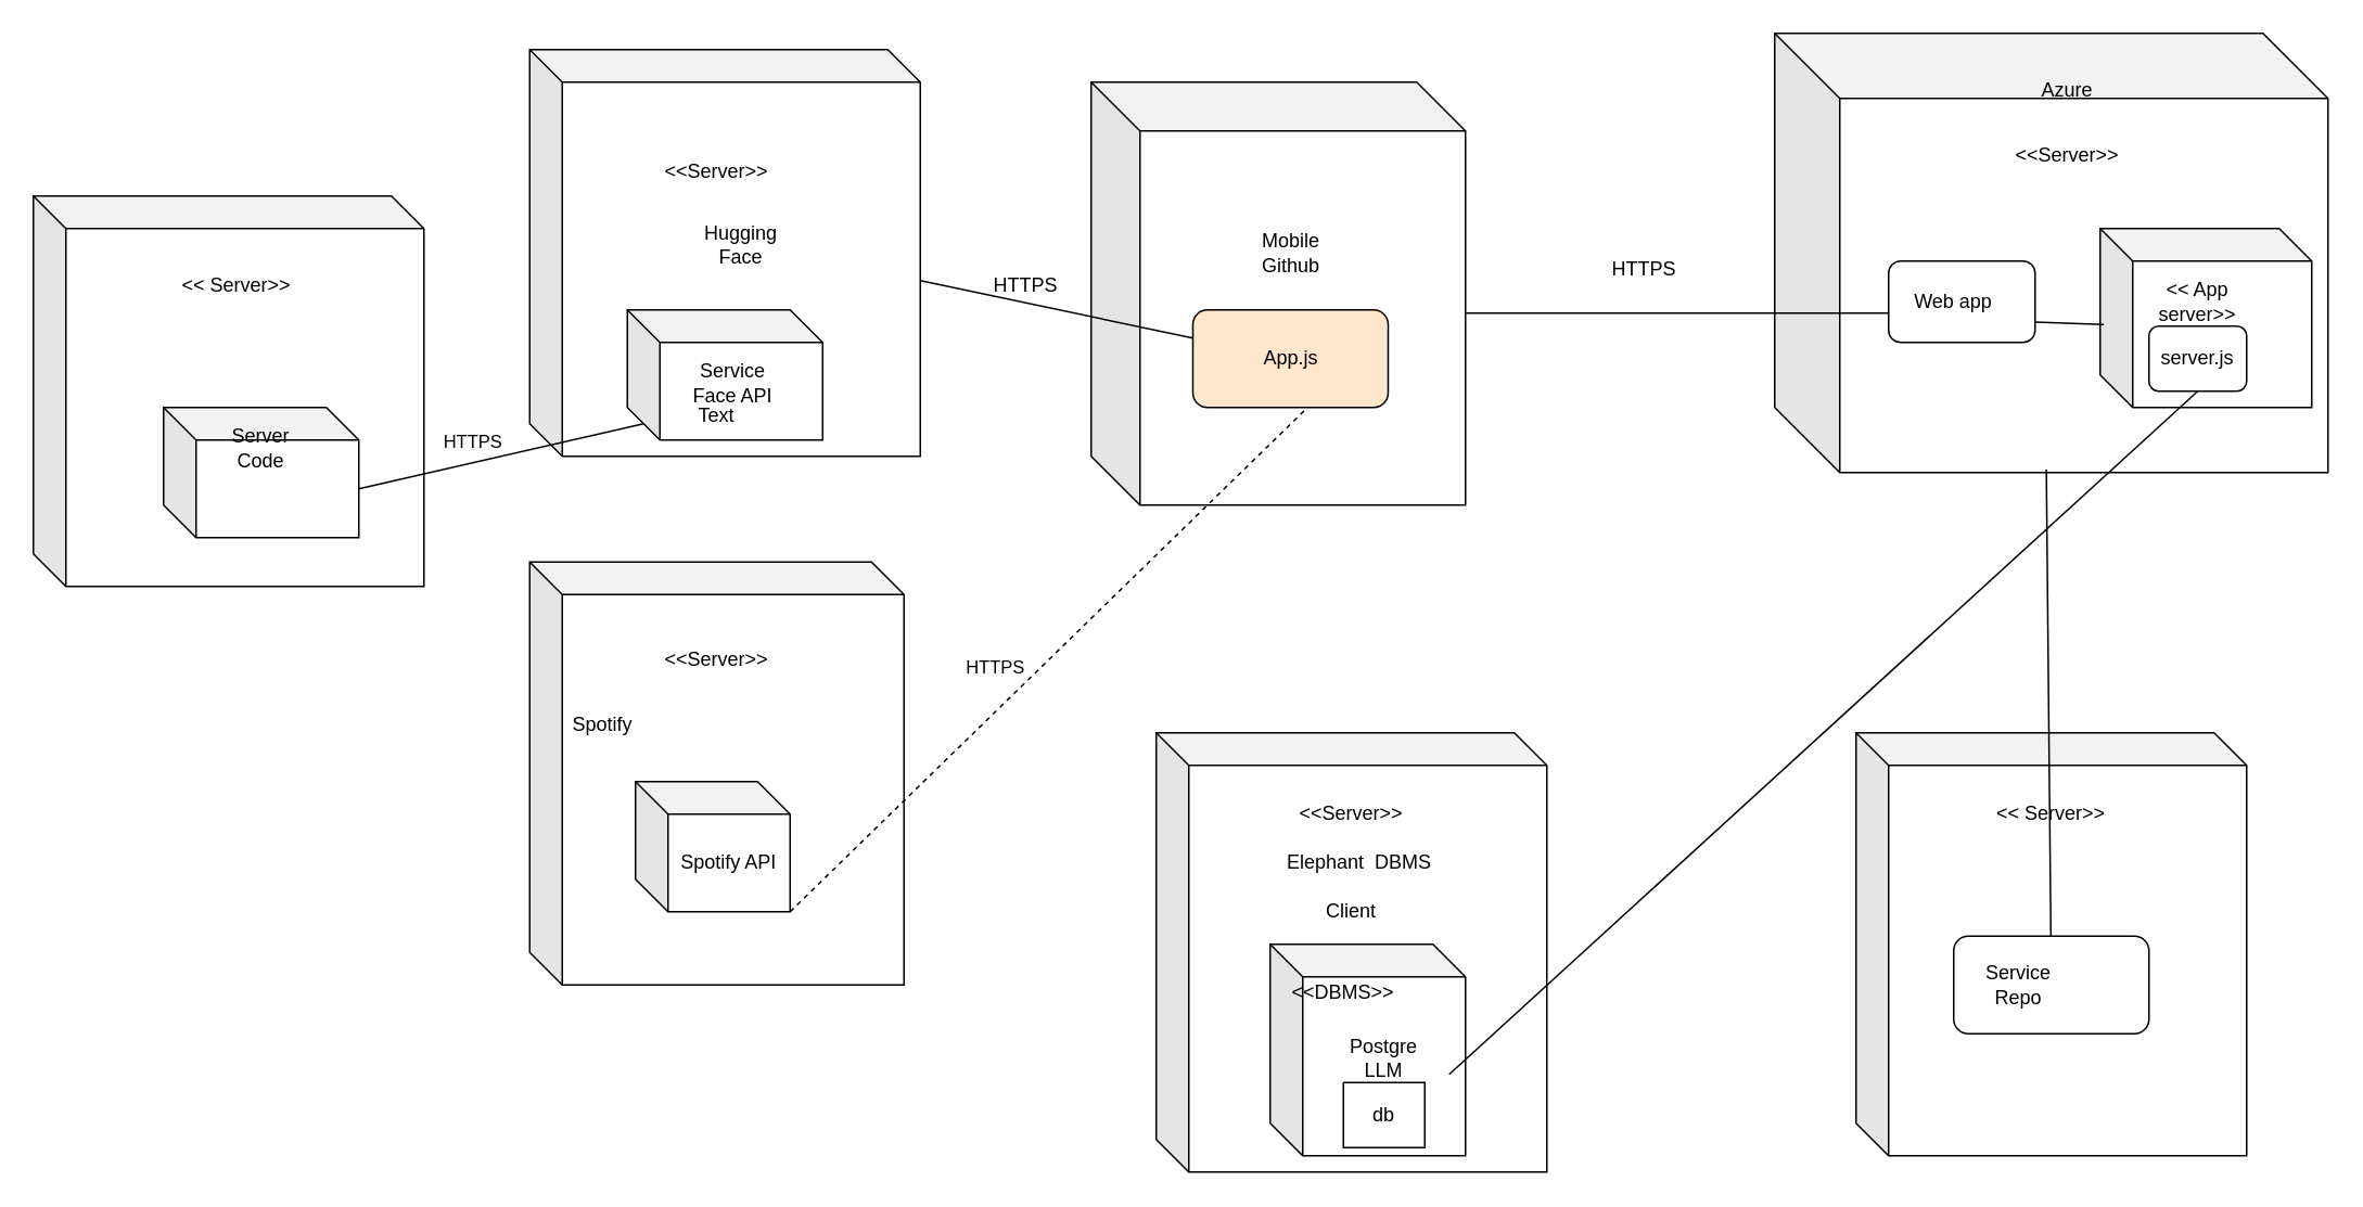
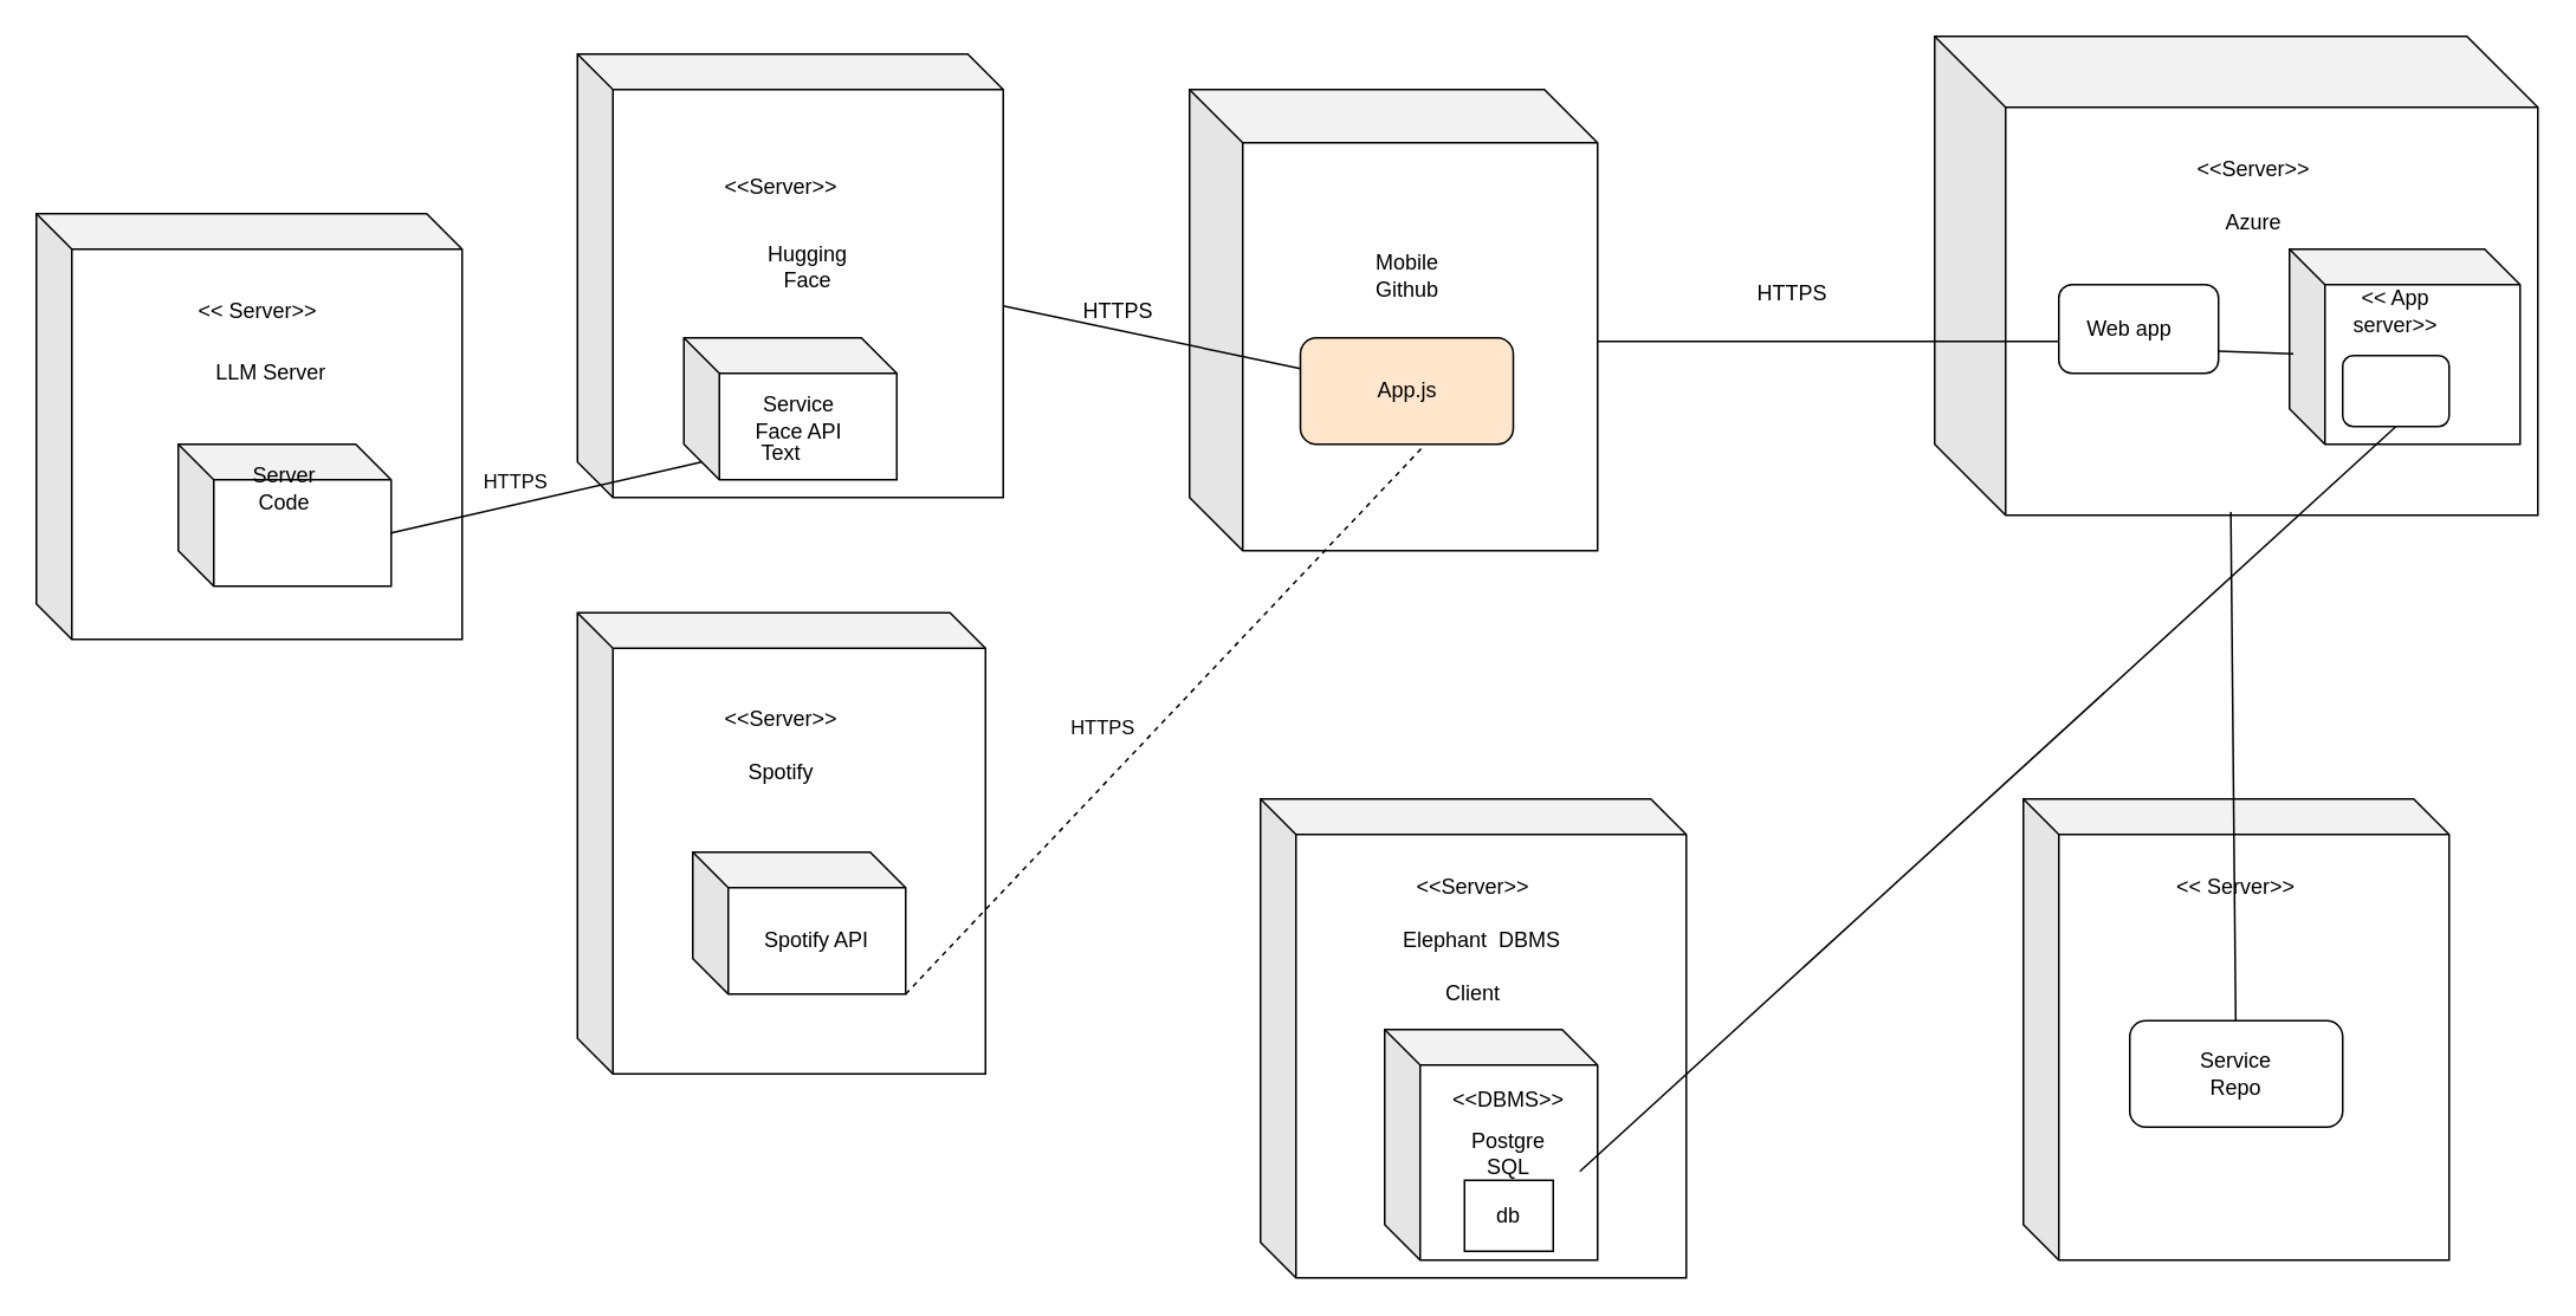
  <mxCell id="0" />
  <mxCell id="1" parent="0" />
  <mxCell id="2" value="" style="shape=cube;whiteSpace=wrap;html=1;boundedLbl=1;backgroundOutline=1;darkOpacity=0.05;darkOpacity2=0.1;size=30;" parent="1" vertex="1"><mxGeometry x="670" y="50" width="230" height="260" as="geometry" /></mxCell>
  <mxCell id="3" value="" style="shape=cube;whiteSpace=wrap;html=1;boundedLbl=1;backgroundOutline=1;darkOpacity=0.05;darkOpacity2=0.1;size=40;" parent="1" vertex="1"><mxGeometry x="1090" y="20" width="340" height="270" as="geometry" /></mxCell>
  <mxCell id="4" value="" style="shape=cube;whiteSpace=wrap;html=1;boundedLbl=1;backgroundOutline=1;darkOpacity=0.05;darkOpacity2=0.1;" parent="1" vertex="1"><mxGeometry x="710" y="450" width="240" height="270" as="geometry" /></mxCell>
  <mxCell id="5" value="Mobile Github" style="text;html=1;strokeColor=none;fillColor=none;align=center;verticalAlign=middle;whiteSpace=wrap;rounded=0;" parent="1" vertex="1"><mxGeometry x="762.5" y="140" width="60" height="30" as="geometry" /></mxCell>
  <mxCell id="6" value="Text" style="text;html=1;strokeColor=none;fillColor=none;align=center;verticalAlign=middle;whiteSpace=wrap;rounded=0;" parent="1" vertex="1"><mxGeometry x="762.5" y="205" width="60" height="30" as="geometry" /></mxCell>
  <mxCell id="7" value="App.js" style="rounded=1;whiteSpace=wrap;html=1;fillColor=#ffe6cc;" parent="1" vertex="1"><mxGeometry x="732.5" y="190" width="120" height="60" as="geometry" /></mxCell>
  <mxCell id="8" value="&amp;lt;&amp;lt;Server&amp;gt;&amp;gt;" style="text;html=1;strokeColor=none;fillColor=none;align=center;verticalAlign=middle;whiteSpace=wrap;rounded=0;" parent="1" vertex="1"><mxGeometry x="1240" y="80" width="60" height="30" as="geometry" /></mxCell>
  <mxCell id="9" value="&amp;lt;&amp;lt;Server&amp;gt;&amp;gt;" style="text;html=1;strokeColor=none;fillColor=none;align=center;verticalAlign=middle;whiteSpace=wrap;rounded=0;" parent="1" vertex="1"><mxGeometry x="800" y="485" width="60" height="30" as="geometry" /></mxCell>
  <mxCell id="10" value="Elephant &amp;nbsp;DBMS" style="text;html=1;strokeColor=none;fillColor=none;align=center;verticalAlign=middle;whiteSpace=wrap;rounded=0;" parent="1" vertex="1"><mxGeometry x="780" y="515" width="110" height="30" as="geometry" /></mxCell>
  <mxCell id="11" value="" style="shape=cube;whiteSpace=wrap;html=1;boundedLbl=1;backgroundOutline=1;darkOpacity=0.05;darkOpacity2=0.1;" parent="1" vertex="1"><mxGeometry x="780" y="580" width="120" height="130" as="geometry" /></mxCell>
- <mxCell id="12" value="Postgre LLM" style="text;html=1;strokeColor=none;fillColor=none;align=center;verticalAlign=middle;whiteSpace=wrap;rounded=0;" parent="1" vertex="1"><mxGeometry x="820" y="635" width="60" height="30" as="geometry" /></mxCell>
+ <mxCell id="12" value="Postgre SQL" style="text;html=1;strokeColor=none;fillColor=none;align=center;verticalAlign=middle;whiteSpace=wrap;rounded=0;" parent="1" vertex="1"><mxGeometry x="820" y="635" width="60" height="30" as="geometry" /></mxCell>
  <mxCell id="13" value="" style="endArrow=none;html=1;rounded=0;entryX=0.083;entryY=0.275;entryDx=0;entryDy=0;entryPerimeter=0;" parent="1" edge="1"><mxGeometry width="50" height="50" relative="1" as="geometry"><mxPoint x="900" y="192" as="sourcePoint" /><mxPoint x="1209.96" y="192" as="targetPoint" /></mxGeometry></mxCell>
  <mxCell id="14" value="Text" style="edgeLabel;html=1;align=center;verticalAlign=middle;resizable=0;points=[];" vertex="1" connectable="0" parent="13"><mxGeometry x="0.245" y="1" relative="1" as="geometry"><mxPoint x="-613" y="-26" as="offset" /></mxGeometry></mxCell>
  <mxCell id="15" value="HTTPS" style="text;html=1;strokeColor=none;fillColor=none;align=center;verticalAlign=middle;whiteSpace=wrap;rounded=0;" parent="1" vertex="1"><mxGeometry x="980" y="150" width="60" height="30" as="geometry" /></mxCell>
- <mxCell id="16" value="Azure" style="text;html=1;strokeColor=none;fillColor=none;align=center;verticalAlign=middle;whiteSpace=wrap;rounded=0;" parent="1" vertex="1"><mxGeometry x="1240" y="40" width="60" height="30" as="geometry" /></mxCell>
+ <mxCell id="16" value="Azure" style="text;html=1;strokeColor=none;fillColor=none;align=center;verticalAlign=middle;whiteSpace=wrap;rounded=0;" parent="1" vertex="1"><mxGeometry x="1240" y="110" width="60" height="30" as="geometry" /></mxCell>
  <mxCell id="17" value="Client" style="text;html=1;strokeColor=none;fillColor=none;align=center;verticalAlign=middle;whiteSpace=wrap;rounded=0;" parent="1" vertex="1"><mxGeometry x="800" y="545" width="60" height="30" as="geometry" /></mxCell>
  <mxCell id="18" value="" style="shape=cube;whiteSpace=wrap;html=1;boundedLbl=1;backgroundOutline=1;darkOpacity=0.05;darkOpacity2=0.1;" parent="1" vertex="1"><mxGeometry x="1140" y="450" width="240" height="260" as="geometry" /></mxCell>
  <mxCell id="19" value="&amp;lt;&amp;lt; Server&amp;gt;&amp;gt;" style="text;html=1;strokeColor=none;fillColor=none;align=center;verticalAlign=middle;whiteSpace=wrap;rounded=0;" parent="1" vertex="1"><mxGeometry x="1220" y="485" width="80" height="30" as="geometry" /></mxCell>
  <mxCell id="20" value="" style="rounded=1;whiteSpace=wrap;html=1;" parent="1" vertex="1"><mxGeometry x="1200" y="575" width="120" height="60" as="geometry" /></mxCell>
- <mxCell id="21" value="Service Repo" style="text;html=1;strokeColor=none;fillColor=none;align=center;verticalAlign=middle;whiteSpace=wrap;rounded=0;" parent="1" vertex="1"><mxGeometry x="1210" y="590" width="60" height="30" as="geometry" /></mxCell>
+ <mxCell id="21" value="Service Repo" style="text;html=1;strokeColor=none;fillColor=none;align=center;verticalAlign=middle;whiteSpace=wrap;rounded=0;" parent="1" vertex="1"><mxGeometry x="1230" y="590" width="60" height="30" as="geometry" /></mxCell>
  <mxCell id="22" value="" style="endArrow=none;html=1;rounded=0;entryX=0.491;entryY=0.993;entryDx=0;entryDy=0;entryPerimeter=0;" parent="1" source="20" target="3" edge="1"><mxGeometry width="50" height="50" relative="1" as="geometry"><mxPoint x="970" y="500" as="sourcePoint" /><mxPoint x="1020" y="450" as="targetPoint" /></mxGeometry></mxCell>
  <mxCell id="23" value="" style="rounded=1;whiteSpace=wrap;html=1;" parent="1" vertex="1"><mxGeometry x="1160" y="160" width="90" height="50" as="geometry" /></mxCell>
  <mxCell id="24" value="Web app" style="text;html=1;strokeColor=none;fillColor=none;align=center;verticalAlign=middle;whiteSpace=wrap;rounded=0;" parent="1" vertex="1"><mxGeometry x="1170" y="170" width="60" height="30" as="geometry" /></mxCell>
  <mxCell id="25" value="" style="shape=cube;whiteSpace=wrap;html=1;boundedLbl=1;backgroundOutline=1;darkOpacity=0.05;darkOpacity2=0.1;" parent="1" vertex="1"><mxGeometry x="1290" y="140" width="130" height="110" as="geometry" /></mxCell>
- <mxCell id="26" value="&amp;lt;&amp;lt; App server&amp;gt;&amp;gt;" style="text;html=1;strokeColor=none;fillColor=none;align=center;verticalAlign=middle;whiteSpace=wrap;rounded=0;" parent="1" vertex="1"><mxGeometry x="1310" y="170" width="80" height="30" as="geometry" /></mxCell>
+ <mxCell id="26" value="&amp;lt;&amp;lt; App server&amp;gt;&amp;gt;" style="text;html=1;strokeColor=none;fillColor=none;align=center;verticalAlign=middle;whiteSpace=wrap;rounded=0;" parent="1" vertex="1"><mxGeometry x="1310" y="160" width="80" height="30" as="geometry" /></mxCell>
  <mxCell id="27" value="" style="rounded=1;whiteSpace=wrap;html=1;" parent="1" vertex="1"><mxGeometry x="1320" y="200" width="60" height="40" as="geometry" /></mxCell>
- <mxCell id="28" value="server.js" style="text;html=1;strokeColor=none;fillColor=none;align=center;verticalAlign=middle;whiteSpace=wrap;rounded=0;" parent="1" vertex="1"><mxGeometry x="1320" y="210" width="60" height="20" as="geometry" /></mxCell>
- <mxCell id="29" value="&amp;lt;&amp;lt;DBMS&amp;gt;&amp;gt;" style="text;html=1;strokeColor=none;fillColor=none;align=center;verticalAlign=middle;whiteSpace=wrap;rounded=0;" parent="1" vertex="1"><mxGeometry x="795" y="595" width="60" height="30" as="geometry" /></mxCell>
+ <mxCell id="29" value="&amp;lt;&amp;lt;DBMS&amp;gt;&amp;gt;" style="text;html=1;strokeColor=none;fillColor=none;align=center;verticalAlign=middle;whiteSpace=wrap;rounded=0;" parent="1" vertex="1"><mxGeometry x="820" y="605" width="60" height="30" as="geometry" /></mxCell>
  <mxCell id="30" value="" style="rounded=0;whiteSpace=wrap;html=1;" parent="1" vertex="1"><mxGeometry x="825" y="665" width="50" height="40" as="geometry" /></mxCell>
  <mxCell id="31" value="db" style="text;html=1;strokeColor=none;fillColor=none;align=center;verticalAlign=middle;whiteSpace=wrap;rounded=0;" parent="1" vertex="1"><mxGeometry x="820" y="670" width="60" height="30" as="geometry" /></mxCell>
  <mxCell id="32" value="" style="endArrow=none;html=1;rounded=0;entryX=0.017;entryY=0.536;entryDx=0;entryDy=0;entryPerimeter=0;exitX=1;exitY=0.75;exitDx=0;exitDy=0;" parent="1" source="23" target="25" edge="1"><mxGeometry width="50" height="50" relative="1" as="geometry"><mxPoint x="1030" y="320" as="sourcePoint" /><mxPoint x="1080" y="270" as="targetPoint" /></mxGeometry></mxCell>
  <mxCell id="33" value="" style="endArrow=none;html=1;rounded=0;entryX=0.5;entryY=1;entryDx=0;entryDy=0;" parent="1" target="27" edge="1"><mxGeometry width="50" height="50" relative="1" as="geometry"><mxPoint x="890" y="660" as="sourcePoint" /><mxPoint x="1080" y="420" as="targetPoint" /></mxGeometry></mxCell>
  <mxCell id="34" value="" style="shape=cube;whiteSpace=wrap;html=1;boundedLbl=1;backgroundOutline=1;darkOpacity=0.05;darkOpacity2=0.1;" vertex="1" parent="1"><mxGeometry x="325" y="345" width="230" height="260" as="geometry" /></mxCell>
  <mxCell id="35" value="&amp;lt;&amp;lt;Server&amp;gt;&amp;gt;" style="text;html=1;strokeColor=none;fillColor=none;align=center;verticalAlign=middle;whiteSpace=wrap;rounded=0;" vertex="1" parent="1"><mxGeometry x="410" y="390" width="60" height="30" as="geometry" /></mxCell>
- <mxCell id="36" value="Spotify" style="text;html=1;strokeColor=none;fillColor=none;align=center;verticalAlign=middle;whiteSpace=wrap;rounded=0;" vertex="1" parent="1"><mxGeometry x="340" y="430" width="60" height="30" as="geometry" /></mxCell>
- <mxCell id="37" value="Spotify API" style="shape=cube;whiteSpace=wrap;html=1;boundedLbl=1;backgroundOutline=1;darkOpacity=0.05;darkOpacity2=0.1;" vertex="1" parent="1"><mxGeometry x="390" y="480" width="95" height="80" as="geometry" /></mxCell>
+ <mxCell id="36" value="Spotify" style="text;html=1;strokeColor=none;fillColor=none;align=center;verticalAlign=middle;whiteSpace=wrap;rounded=0;" vertex="1" parent="1"><mxGeometry x="410" y="420" width="60" height="30" as="geometry" /></mxCell>
+ <mxCell id="37" value="Spotify API" style="shape=cube;whiteSpace=wrap;html=1;boundedLbl=1;backgroundOutline=1;darkOpacity=0.05;darkOpacity2=0.1;" vertex="1" parent="1"><mxGeometry x="390" y="480" width="120" height="80" as="geometry" /></mxCell>
  <mxCell id="38" value="HTTPS" style="text;html=1;strokeColor=none;fillColor=none;align=center;verticalAlign=middle;whiteSpace=wrap;rounded=0;" vertex="1" parent="1"><mxGeometry x="600" y="160" width="60" height="30" as="geometry" /></mxCell>
  <mxCell id="39" value="" style="shape=cube;whiteSpace=wrap;html=1;boundedLbl=1;backgroundOutline=1;darkOpacity=0.05;darkOpacity2=0.1;" vertex="1" parent="1"><mxGeometry x="325" y="30" width="240" height="250" as="geometry" /></mxCell>
  <mxCell id="40" value="" style="endArrow=none;html=1;rounded=0;exitX=1;exitY=0.568;exitDx=0;exitDy=0;exitPerimeter=0;" edge="1" parent="1" source="39" target="7"><mxGeometry width="50" height="50" relative="1" as="geometry"><mxPoint x="610" y="170" as="sourcePoint" /><mxPoint x="919.96" y="170" as="targetPoint" /></mxGeometry></mxCell>
  <mxCell id="41" value="&amp;lt;&amp;lt;Server&amp;gt;&amp;gt;" style="text;html=1;strokeColor=none;fillColor=none;align=center;verticalAlign=middle;whiteSpace=wrap;rounded=0;" vertex="1" parent="1"><mxGeometry x="410" y="90" width="60" height="30" as="geometry" /></mxCell>
  <mxCell id="42" value="Hugging Face" style="text;html=1;strokeColor=none;fillColor=none;align=center;verticalAlign=middle;whiteSpace=wrap;rounded=0;" vertex="1" parent="1"><mxGeometry x="425" y="135" width="60" height="30" as="geometry" /></mxCell>
  <mxCell id="43" value="" style="shape=cube;whiteSpace=wrap;html=1;boundedLbl=1;backgroundOutline=1;darkOpacity=0.05;darkOpacity2=0.1;" vertex="1" parent="1"><mxGeometry x="385" y="190" width="120" height="80" as="geometry" /></mxCell>
  <mxCell id="44" value="Service Face API" style="text;html=1;strokeColor=none;fillColor=none;align=center;verticalAlign=middle;whiteSpace=wrap;rounded=0;" vertex="1" parent="1"><mxGeometry x="420" y="220" width="60" height="30" as="geometry" /></mxCell>
  <mxCell id="45" value="" style="shape=cube;whiteSpace=wrap;html=1;boundedLbl=1;backgroundOutline=1;darkOpacity=0.05;darkOpacity2=0.1;" vertex="1" parent="1"><mxGeometry x="20" y="120" width="240" height="240" as="geometry" /></mxCell>
  <mxCell id="46" value="&amp;lt;&amp;lt; Server&amp;gt;&amp;gt;" style="text;html=1;strokeColor=none;fillColor=none;align=center;verticalAlign=middle;whiteSpace=wrap;rounded=0;" vertex="1" parent="1"><mxGeometry x="110" y="160" width="70" height="30" as="geometry" /></mxCell>
  <mxCell id="47" value="Text" style="text;html=1;strokeColor=none;fillColor=none;align=center;verticalAlign=middle;whiteSpace=wrap;rounded=0;" vertex="1" parent="1"><mxGeometry x="410" y="240" width="60" height="30" as="geometry" /></mxCell>
+ <mxCell id="48" value="LLM Server" style="text;html=1;strokeColor=none;fillColor=none;align=center;verticalAlign=middle;whiteSpace=wrap;rounded=0;" vertex="1" parent="1"><mxGeometry x="105" y="195" width="95" height="30" as="geometry" /></mxCell>
  <mxCell id="49" value="" style="shape=cube;whiteSpace=wrap;html=1;boundedLbl=1;backgroundOutline=1;darkOpacity=0.05;darkOpacity2=0.1;" vertex="1" parent="1"><mxGeometry x="100" y="250" width="120" height="80" as="geometry" /></mxCell>
  <mxCell id="50" value="Server Code" style="text;html=1;strokeColor=none;fillColor=none;align=center;verticalAlign=middle;whiteSpace=wrap;rounded=0;" vertex="1" parent="1"><mxGeometry x="130" y="260" width="60" height="30" as="geometry" /></mxCell>
  <mxCell id="51" value="" style="endArrow=none;html=1;rounded=0;entryX=0;entryY=0;entryDx=10;entryDy=70;entryPerimeter=0;exitX=0;exitY=0;exitDx=120;exitDy=50;exitPerimeter=0;" edge="1" parent="1" source="49" target="43"><mxGeometry width="50" height="50" relative="1" as="geometry"><mxPoint x="300" y="294.5" as="sourcePoint" /><mxPoint x="619.96" y="294.5" as="targetPoint" /></mxGeometry></mxCell>
  <mxCell id="52" value="HTTPS" style="edgeLabel;html=1;align=center;verticalAlign=middle;resizable=0;points=[];" vertex="1" connectable="0" parent="51"><mxGeometry x="0.245" y="1" relative="1" as="geometry"><mxPoint x="-39" y="-4" as="offset" /></mxGeometry></mxCell>
  <mxCell id="53" value="" style="endArrow=none;html=1;rounded=0;exitX=1;exitY=1;exitDx=0;exitDy=0;exitPerimeter=0;entryX=0.579;entryY=1.017;entryDx=0;entryDy=0;entryPerimeter=0;dashed=1;" edge="1" parent="1" source="37" target="7"><mxGeometry width="50" height="50" relative="1" as="geometry"><mxPoint x="650" y="370" as="sourcePoint" /><mxPoint x="960" y="370" as="targetPoint" /></mxGeometry></mxCell>
  <mxCell id="54" value="HTTPS" style="edgeLabel;html=1;align=center;verticalAlign=middle;resizable=0;points=[];" vertex="1" connectable="0" parent="53"><mxGeometry x="0.245" y="1" relative="1" as="geometry"><mxPoint x="-71" y="43" as="offset" /></mxGeometry></mxCell>
